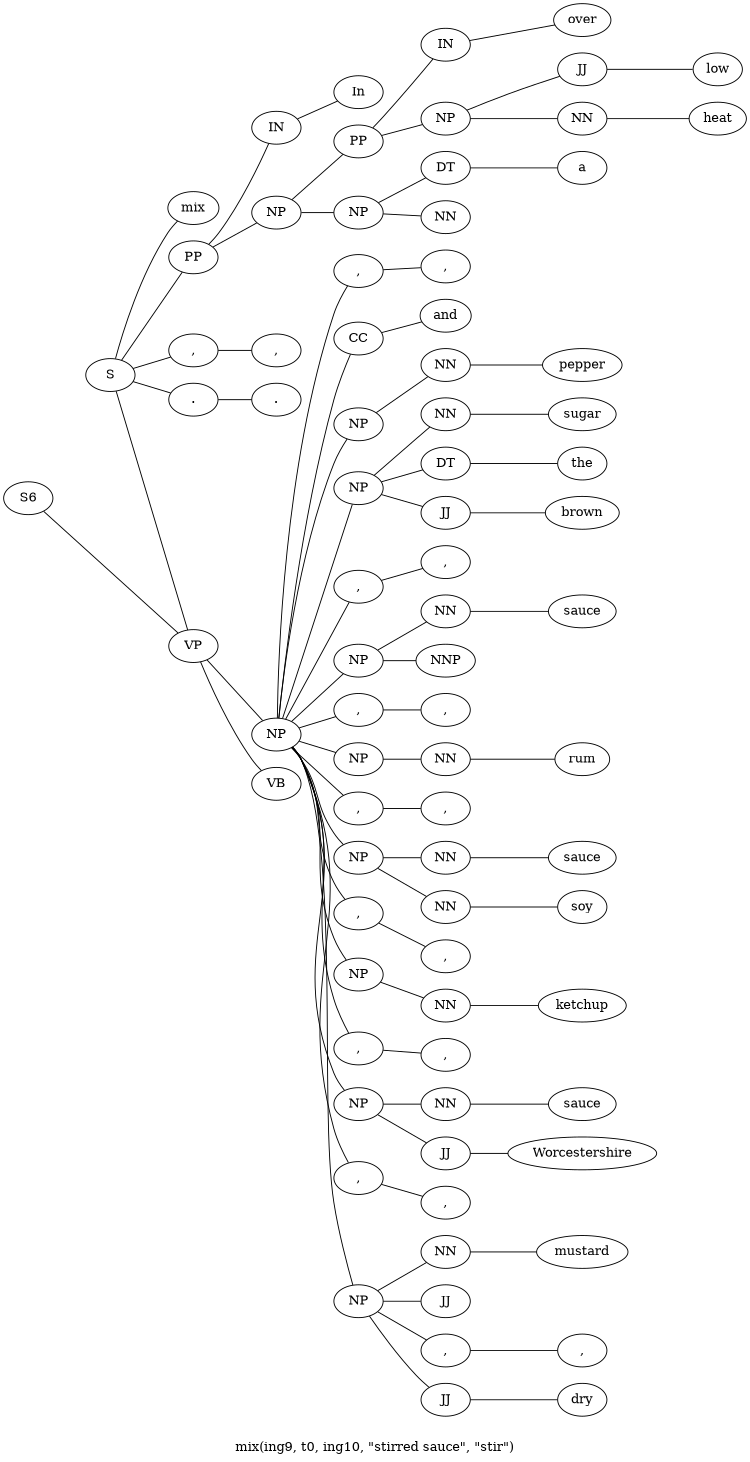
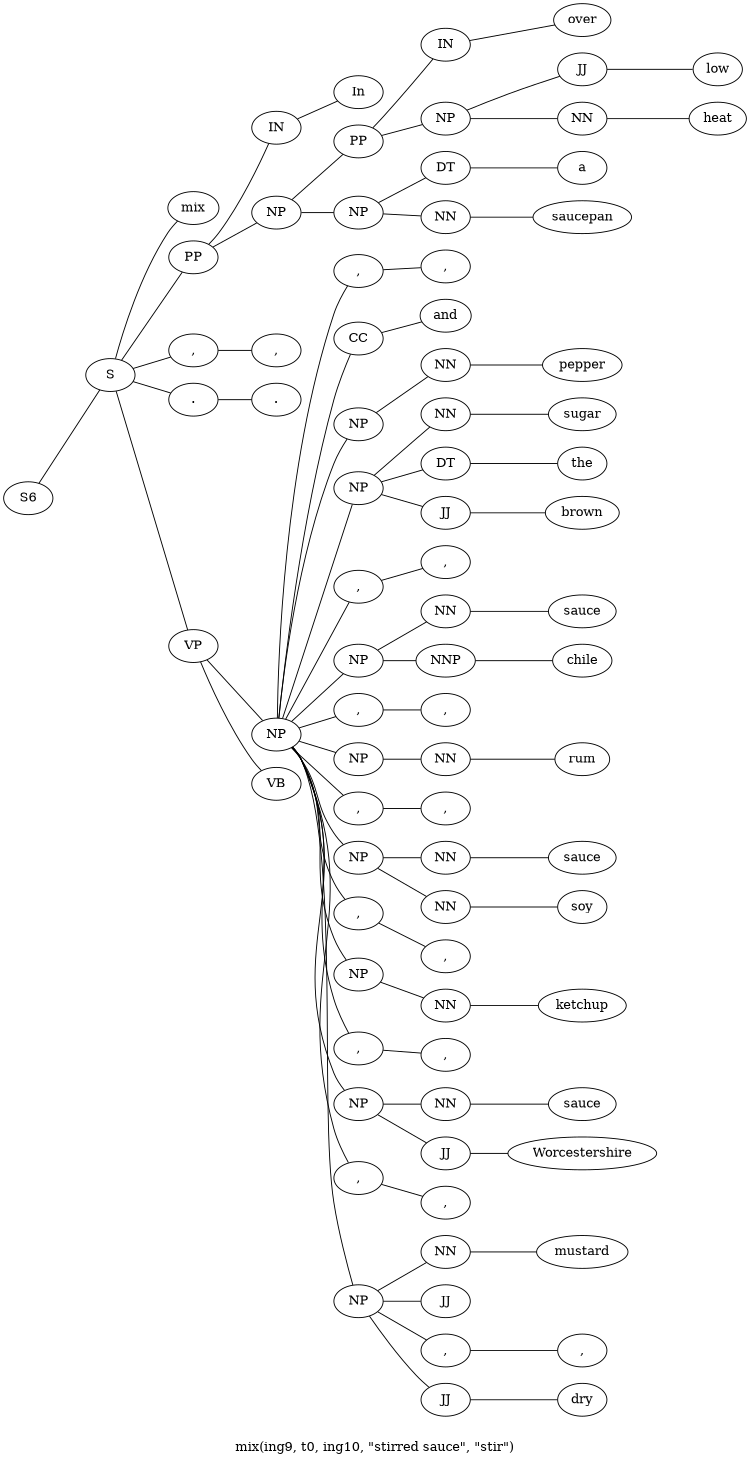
  graph {
    label="mix(ing9, t0, ing10, \"stirred sauce\", \"stir\")"
    rankdir=LR
    n1 [label=S6]
    n2 [label=S]
    n3 [label=PP]
    n4 [label=","]
    n5 [label=VP]
    n6 [label="."]
    n7 [label=mix]
    n8 [label=IN]
    n9 [label=NP]
    n10 [label=","]
    n11 [label=VB]
    n12 [label=NP]
    n13 [label="."]
    n14 [label=In]
    n15 [label=NP]
    n16 [label=PP]
    n17 [label=DT]
    n18 [label=NN]
    n19 [label=IN]
    n20 [label=NP]
    n21 [label=a]
+   n22 [label=saucepan]
    n23 [label=over]
    n24 [label=JJ]
    n25 [label=NN]
    n26 [label=low]
    n27 [label=heat]
    n28 [label=NP]
    n29 [label=","]
    n30 [label=NP]
    n31 [label=","]
    n32 [label=NP]
    n33 [label=","]
    n34 [label=NP]
    n35 [label=","]
    n36 [label=NP]
    n37 [label=","]
    n38 [label=NP]
    n39 [label=","]
    n40 [label=NP]
    n41 [label=","]
    n42 [label=CC]
    n43 [label=NP]
    n44 [label=DT]
    n45 [label=JJ]
    n46 [label=NN]
    n47 [label=","]
    n48 [label=NNP]
    n49 [label=NN]
    n50 [label=","]
    n51 [label=NN]
    n52 [label=","]
    n53 [label=NN]
    n54 [label=NN]
    n55 [label=","]
    n56 [label=NN]
    n57 [label=","]
    n58 [label=JJ]
    n59 [label=NN]
    n60 [label=","]
    n61 [label=JJ]
    n62 [label=","]
    n63 [label=JJ]
    n64 [label=NN]
    n65 [label=","]
    n66 [label=and]
    n67 [label=NN]
    n68 [label=the]
    n69 [label=brown]
    n70 [label=sugar]
+   n71 [label=chile]
    n72 [label=sauce]
    n73 [label=rum]
    n74 [label=soy]
    n75 [label=sauce]
    n76 [label=ketchup]
    n77 [label=Worcestershire]
    n78 [label=sauce]
    n79 [label=","]
    n80 [label=dry]
    n81 [label=mustard]
    n82 [label=pepper]
-   n1 -- n5
+   n1 -- n2
    n2 -- n3
    n2 -- n4
    n2 -- n5
    n2 -- n6
    n2 -- n7
    n3 -- n8
    n3 -- n9
    n4 -- n10
    n5 -- n11
    n5 -- n12
    n6 -- n13
    n8 -- n14
    n9 -- n15
    n9 -- n16
    n12 -- n28
    n12 -- n29
    n12 -- n30
    n12 -- n31
    n12 -- n32
    n12 -- n33
    n12 -- n34
    n12 -- n35
    n12 -- n36
    n12 -- n37
    n12 -- n38
    n12 -- n39
    n12 -- n40
    n12 -- n41
    n12 -- n42
    n12 -- n43
    n15 -- n17
    n15 -- n18
    n16 -- n19
    n16 -- n20
    n17 -- n21
+   n18 -- n22
    n19 -- n23
    n20 -- n24
    n20 -- n25
    n24 -- n26
    n25 -- n27
    n28 -- n44
    n28 -- n45
    n28 -- n46
    n29 -- n47
    n30 -- n48
    n30 -- n49
    n31 -- n50
    n32 -- n51
    n33 -- n52
    n34 -- n53
    n34 -- n54
    n35 -- n55
    n36 -- n56
    n37 -- n57
    n38 -- n58
    n38 -- n59
    n39 -- n60
    n40 -- n61
    n40 -- n62
    n40 -- n63
    n40 -- n64
    n41 -- n65
    n42 -- n66
    n43 -- n67
    n44 -- n68
    n45 -- n69
    n46 -- n70
+   n48 -- n71
    n49 -- n72
    n51 -- n73
    n53 -- n74
    n54 -- n75
    n56 -- n76
    n58 -- n77
    n59 -- n78
    n62 -- n79
    n63 -- n80
    n64 -- n81
    n67 -- n82
  }
